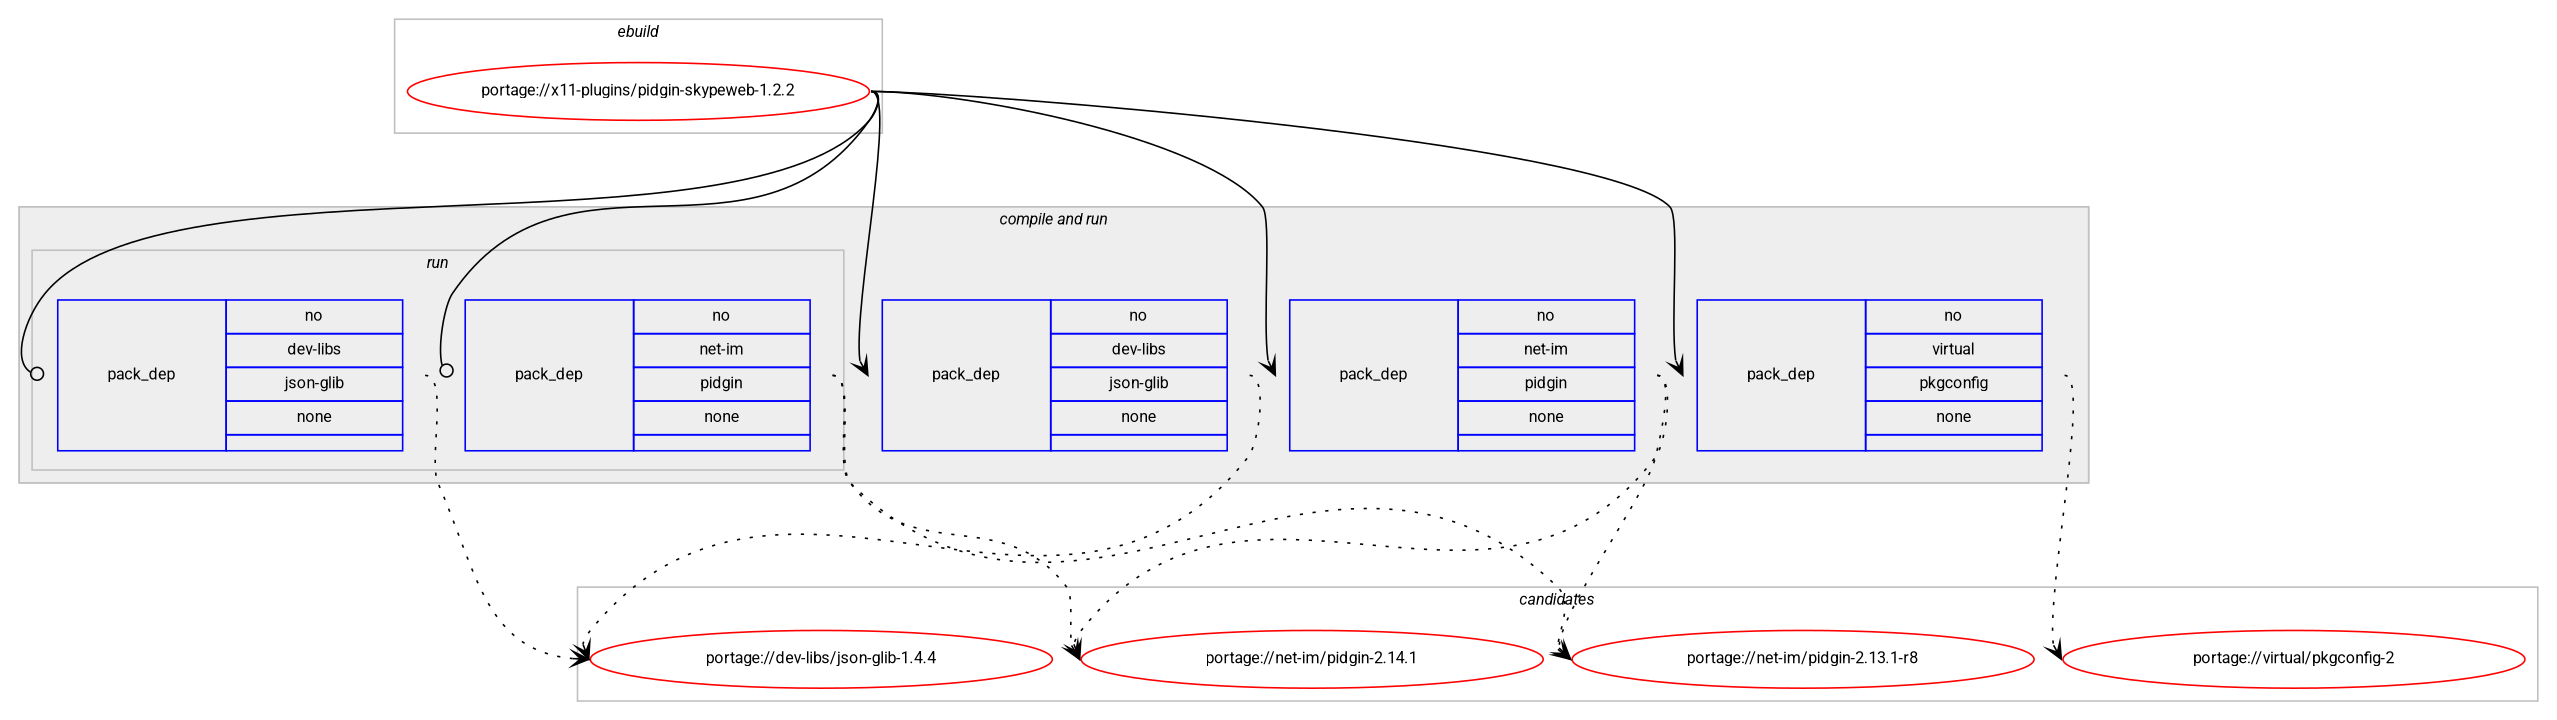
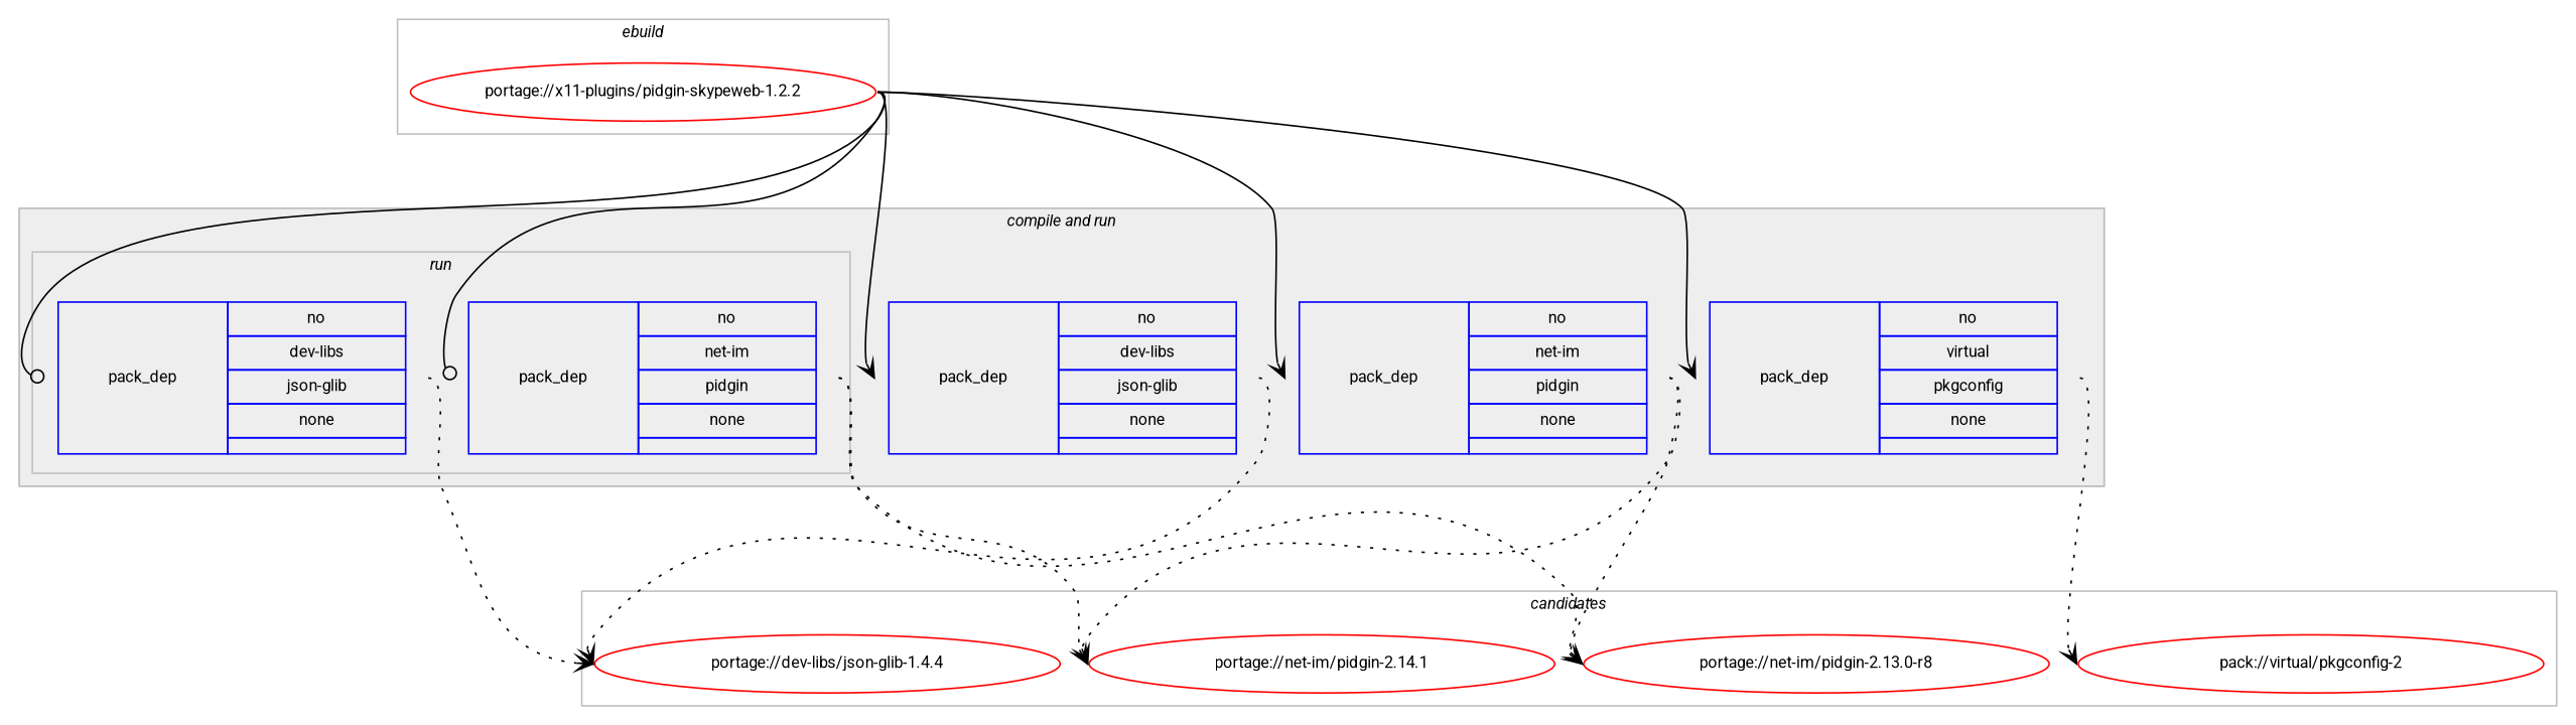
  digraph {
    compound=true
    concentrate=true
    fontname=Roboto
    fontsize=10
    newrank=true
    rankdir=TB
    ranksep=1.5
    node [color=red fontname=Roboto fontsize=10]
    edge [arrowhead=vee fontname=Roboto headport=w style=dotted tailport=e weight=100]
    n1 [label="portage://x11-plugins/pidgin-skypeweb-1.2.2" width=4]
    n2 [color=blue label=<<TABLE BORDER="0" CELLBORDER="1" CELLSPACING="0" CELLPADDING="4" WIDTH="220"><TR><TD ROWSPAN="6" CELLPADDING="30">pack_dep</TD></TR><TR><TD WIDTH="110">no</TD></TR><TR><TD>dev-libs</TD></TR><TR><TD>json-glib</TD></TR><TR><TD>none</TD></TR><TR><TD></TD></TR></TABLE>> shape=none]
    n3 [color=blue label=<<TABLE BORDER="0" CELLBORDER="1" CELLSPACING="0" CELLPADDING="4" WIDTH="220"><TR><TD ROWSPAN="6" CELLPADDING="30">pack_dep</TD></TR><TR><TD WIDTH="110">no</TD></TR><TR><TD>net-im</TD></TR><TR><TD>pidgin</TD></TR><TR><TD>none</TD></TR><TR><TD></TD></TR></TABLE>> shape=none]
    n4 [color=blue label=<<TABLE BORDER="0" CELLBORDER="1" CELLSPACING="0" CELLPADDING="4" WIDTH="220"><TR><TD ROWSPAN="6" CELLPADDING="30">pack_dep</TD></TR><TR><TD WIDTH="110">no</TD></TR><TR><TD>virtual</TD></TR><TR><TD>pkgconfig</TD></TR><TR><TD>none</TD></TR><TR><TD></TD></TR></TABLE>> shape=none]
    n5 [color=blue label=<<TABLE BORDER="0" CELLBORDER="1" CELLSPACING="0" CELLPADDING="4" WIDTH="220"><TR><TD ROWSPAN="6" CELLPADDING="30">pack_dep</TD></TR><TR><TD WIDTH="110">no</TD></TR><TR><TD>dev-libs</TD></TR><TR><TD>json-glib</TD></TR><TR><TD>none</TD></TR><TR><TD></TD></TR></TABLE>> shape=none]
    n6 [color=blue label=<<TABLE BORDER="0" CELLBORDER="1" CELLSPACING="0" CELLPADDING="4" WIDTH="220"><TR><TD ROWSPAN="6" CELLPADDING="30">pack_dep</TD></TR><TR><TD WIDTH="110">no</TD></TR><TR><TD>net-im</TD></TR><TR><TD>pidgin</TD></TR><TR><TD>none</TD></TR><TR><TD></TD></TR></TABLE>> shape=none]
    n7 [label="portage://dev-libs/json-glib-1.4.4" width=4]
    n8 [label="portage://net-im/pidgin-2.14.1" width=4]
-   n9 [label="portage://net-im/pidgin-2.13.1-r8" width=4]
-   n10 [label="portage://virtual/pkgconfig-2" width=4]
+   n9 [label="portage://net-im/pidgin-2.13.0-r8" width=4]
+   n10 [label="pack://virtual/pkgconfig-2" width=4]
    subgraph cluster_1 {
      color=gray
      label=<<i>ebuild</i>>
      rank=same
      n1
    }
    subgraph cluster_2 {
      color=gray
      label=<<i>dependencies</i>>
      subgraph cluster_3 {
        color=gray
        fillcolor="#eeeeee"
        label=<<i>compile</i>>
        style=filled
        subgraph sub_4 {
          color=gray
          fillcolor="#eeeeee"
          label=<<i>compile</i>>
          style=filled
          n2
        }
        subgraph sub_5 {
          color=gray
          fillcolor="#eeeeee"
          label=<<i>compile</i>>
          style=filled
          n3
        }
        subgraph sub_6 {
          color=gray
          fillcolor="#eeeeee"
          label=<<i>compile</i>>
          style=filled
          n4
        }
      }
      subgraph cluster_7 {
        color=gray
        fillcolor="#eeeeee"
        label=<<i>compile and run</i>>
        style=filled
      }
      subgraph cluster_8 {
        color=gray
        fillcolor="#eeeeee"
        label=<<i>run</i>>
        style=filled
        subgraph sub_9 {
          color=gray
          fillcolor="#eeeeee"
          label=<<i>run</i>>
          style=filled
          n5
        }
        subgraph sub_10 {
          color=gray
          fillcolor="#eeeeee"
          label=<<i>run</i>>
          style=filled
          n6
        }
      }
    }
    subgraph cluster_11 {
      color=gray
      label=<<i>candidates</i>>
      rank=same
      subgraph sub_12 {
        color=black
        label=<<i>candidates</i>>
        nodesep=1
        rank=same
        n7
      }
      subgraph sub_13 {
        color=black
        label=<<i>candidates</i>>
        nodesep=1
        rank=same
        n8
        n9
      }
      subgraph sub_14 {
        color=black
        label=<<i>candidates</i>>
        nodesep=1
        rank=same
        n10
      }
      subgraph sub_15 {
        color=black
        label=<<i>candidates</i>>
        nodesep=1
        rank=same
        n8
        n9
      }
      subgraph sub_16 {
        color=black
        label=<<i>candidates</i>>
        nodesep=1
        rank=same
        n7
      }
    }
    n1 -> n2 [style=solid weight=20]
    n1 -> n3 [style=solid weight=20]
    n1 -> n4 [style=solid weight=20]
    n1 -> n5 [arrowhead=odot style=solid weight=20]
    n1 -> n6 [arrowhead=odot style=solid weight=20]
    n2 -> n7
    n3 -> n8
    n3 -> n9
    n4 -> n10
    n5 -> n7
    n6 -> n8
    n6 -> n9
  }
